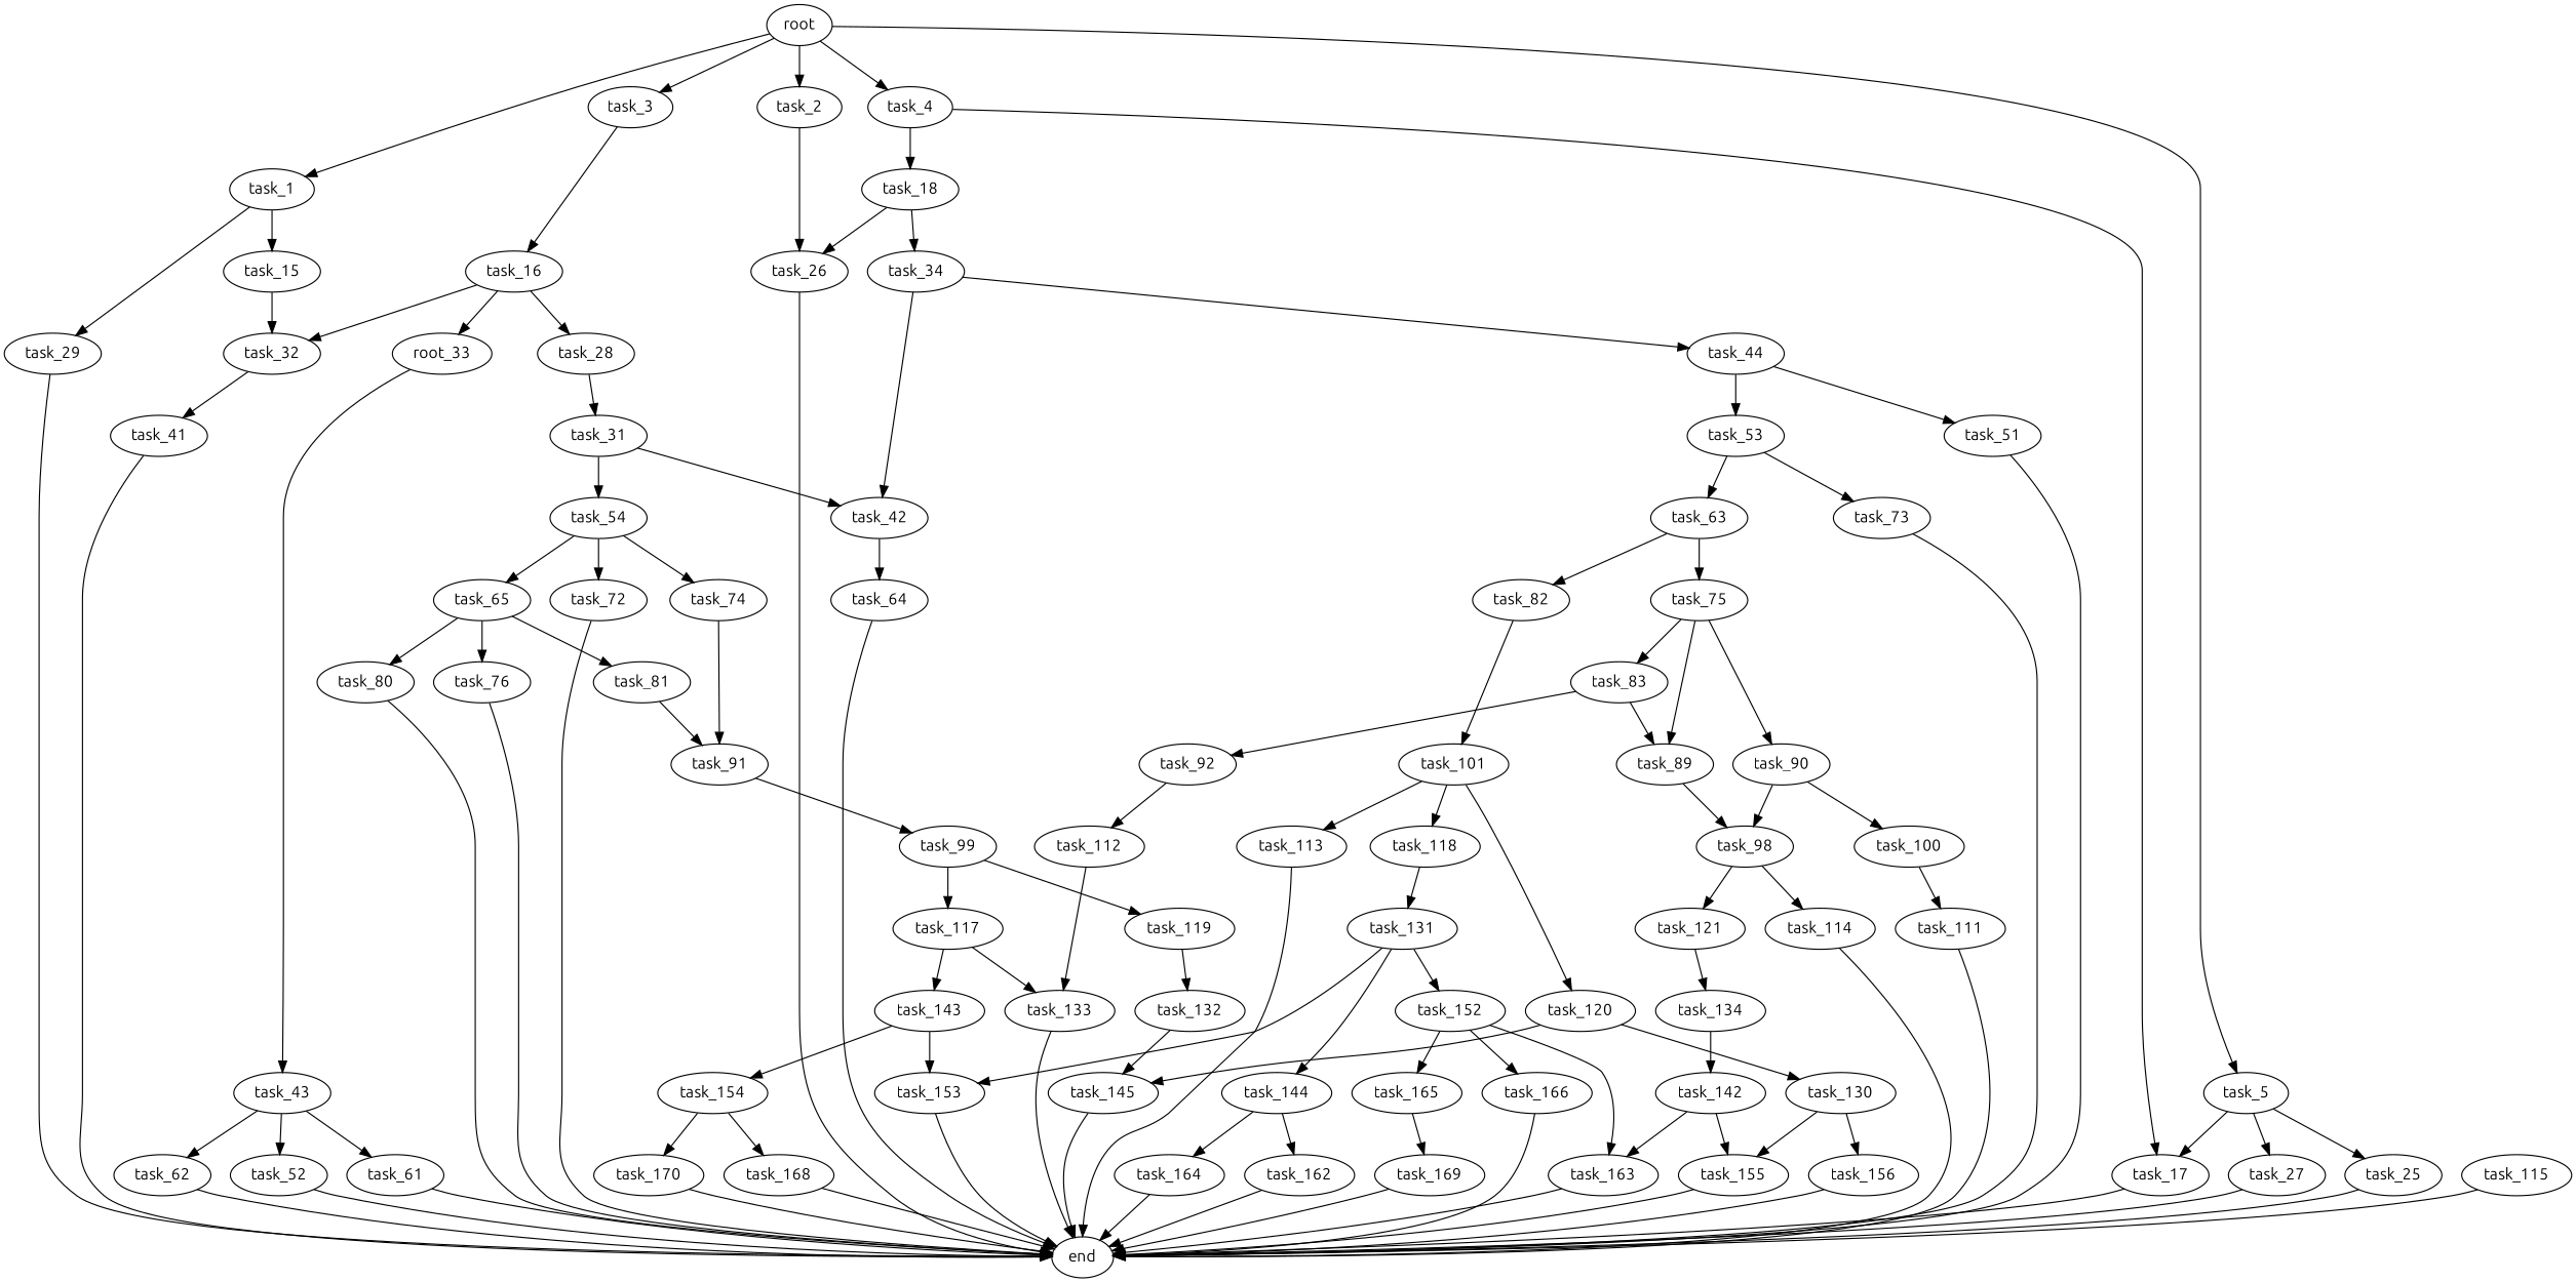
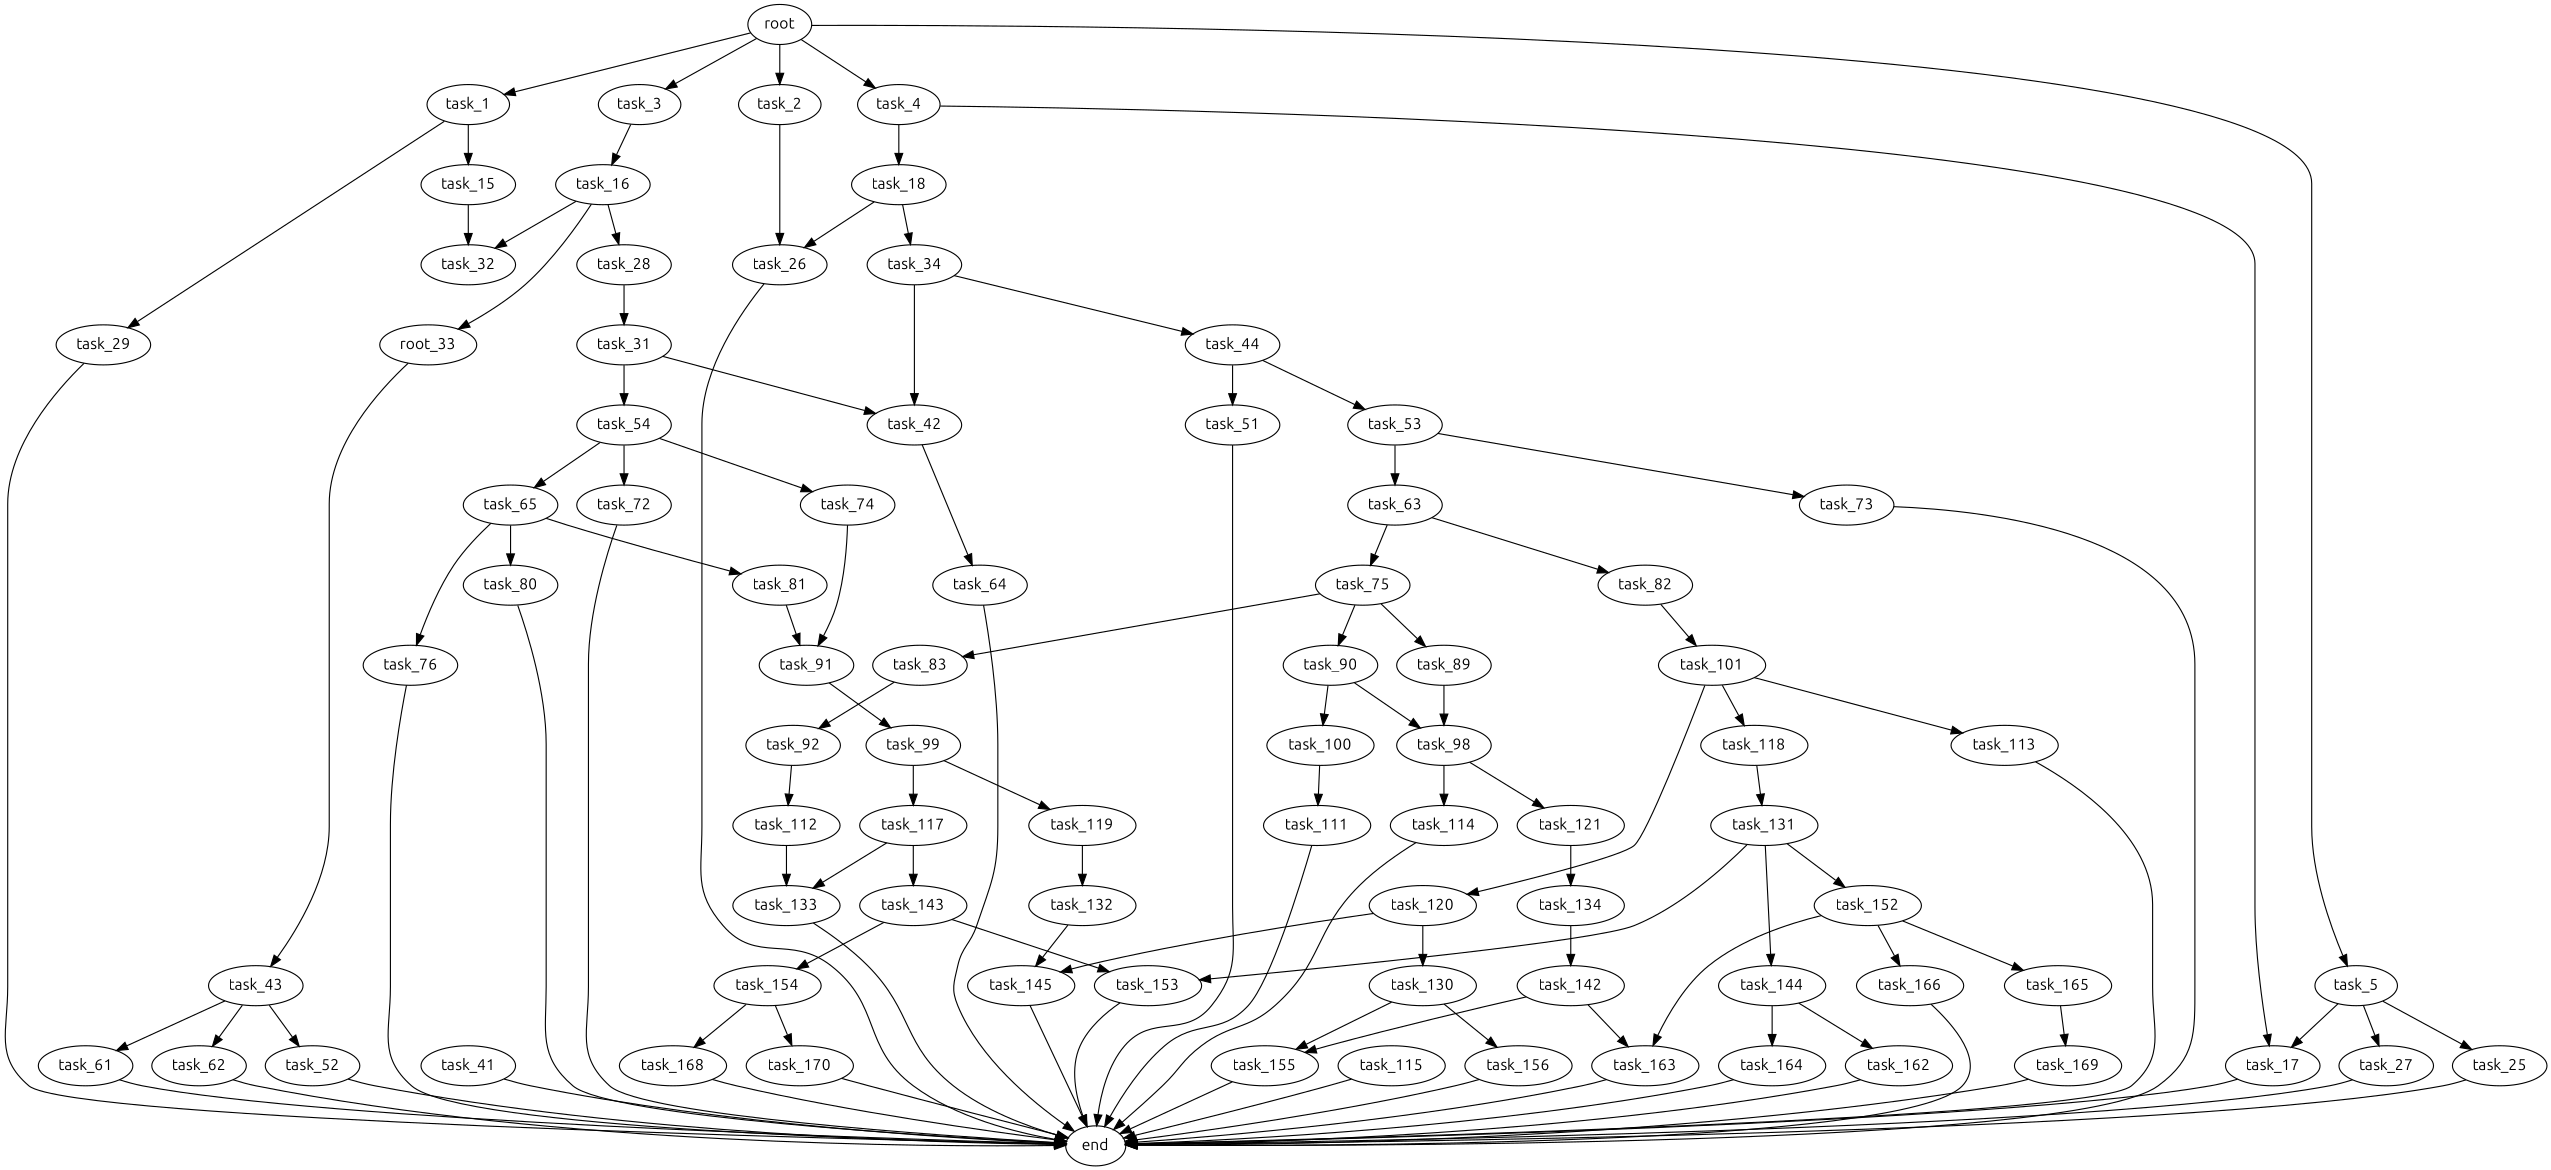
  digraph {
    fontname=Ubuntu
    node [fontname=Ubuntu]
    edge [fontname=Ubuntu]
    root
    task_1
    task_2
    task_3
    task_4
    task_5
    task_15
    task_29
    task_26
    task_16
    task_17
    task_18
    task_25
    task_27
    task_32
    end
    task_28
    n18 [label=root_33]
    task_34
    task_41
    task_31
    task_43
    task_42
    task_44
    task_54
    task_64
    task_65
    task_72
    task_74
    task_52
    task_61
    task_62
    task_51
    task_53
    task_63
    task_73
    task_75
    task_82
    task_76
    task_80
    task_81
    task_91
    task_83
    task_89
    task_90
    task_101
    task_99
    task_92
    task_98
    task_113
    task_118
    task_120
    task_100
    task_112
    task_114
    task_121
    task_111
    task_117
    task_119
    task_133
    task_134
    task_115
    task_143
    task_132
    task_131
    task_130
    task_145
    task_153
    task_154
    task_144
    task_152
    task_155
    task_156
    task_142
    task_162
    task_164
    task_163
    task_165
    task_166
    task_168
    task_170
    task_169
    root -> task_1
    root -> task_2
    root -> task_3
    root -> task_4
    root -> task_5
    task_1 -> task_15
    task_1 -> task_29
    task_2 -> task_26
    task_3 -> task_16
    task_4 -> task_17
    task_4 -> task_18
    task_5 -> task_17
    task_5 -> task_25
    task_5 -> task_27
    task_15 -> task_32
    task_29 -> end
    task_26 -> end
    task_16 -> task_32
    task_16 -> task_28
    task_16 -> n18
    task_17 -> end
    task_18 -> task_26
    task_18 -> task_34
    task_25 -> end
    task_27 -> end
-   task_32 -> task_41
    task_28 -> task_31
    n18 -> task_43
    task_34 -> task_42
    task_34 -> task_44
    task_41 -> end
    task_31 -> task_42
    task_31 -> task_54
    task_43 -> task_52
    task_43 -> task_61
    task_43 -> task_62
    task_42 -> task_64
    task_44 -> task_51
    task_44 -> task_53
    task_54 -> task_65
    task_54 -> task_72
    task_54 -> task_74
    task_64 -> end
    task_65 -> task_76
    task_65 -> task_80
    task_65 -> task_81
    task_72 -> end
    task_74 -> task_91
    task_52 -> end
    task_61 -> end
    task_62 -> end
    task_51 -> end
    task_53 -> task_63
    task_53 -> task_73
    task_63 -> task_75
    task_63 -> task_82
    task_73 -> end
    task_75 -> task_83
    task_75 -> task_89
    task_75 -> task_90
    task_82 -> task_101
    task_76 -> end
    task_80 -> end
    task_81 -> task_91
    task_91 -> task_99
-   task_83 -> task_89
    task_83 -> task_92
    task_89 -> task_98
    task_90 -> task_98
    task_90 -> task_100
    task_101 -> task_113
    task_101 -> task_118
    task_101 -> task_120
    task_99 -> task_117
    task_99 -> task_119
    task_92 -> task_112
    task_98 -> task_114
    task_98 -> task_121
    task_113 -> end
    task_118 -> task_131
    task_120 -> task_130
    task_120 -> task_145
    task_100 -> task_111
    task_112 -> task_133
    task_114 -> end
    task_121 -> task_134
    task_111 -> end
    task_117 -> task_133
    task_117 -> task_143
    task_119 -> task_132
    task_133 -> end
    task_134 -> task_142
    task_115 -> end
    task_143 -> task_153
    task_143 -> task_154
    task_132 -> task_145
    task_131 -> task_153
    task_131 -> task_144
    task_131 -> task_152
    task_130 -> task_155
    task_130 -> task_156
    task_145 -> end
    task_153 -> end
    task_154 -> task_168
    task_154 -> task_170
    task_144 -> task_162
    task_144 -> task_164
    task_152 -> task_163
    task_152 -> task_165
    task_152 -> task_166
    task_155 -> end
    task_156 -> end
    task_142 -> task_155
    task_142 -> task_163
    task_162 -> end
    task_164 -> end
    task_163 -> end
    task_165 -> task_169
    task_166 -> end
    task_168 -> end
    task_170 -> end
    task_169 -> end
  }
